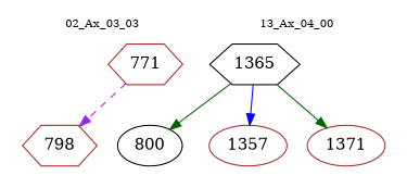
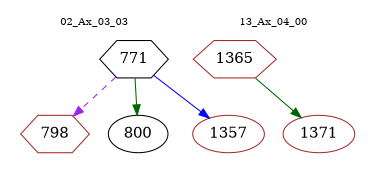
  digraph {
    node [color=brown shape=hexagon]
    edge [color=darkgreen style=solid]
-   n1 [label=771]
+   n1 [color=black label=771]
    n2 [label=798]
    n3 [color=black label=800 shape=ellipse]
-   n4 [color=black label=1365]
+   n4 [label=1365]
    n5 [label=1357 shape=ellipse]
    n6 [label=1371 shape=ellipse]
    subgraph cluster_1 {
      color=white
      fontsize=10
      label="02_Ax_03_03"
      n1
      n2
      n3
    }
    subgraph cluster_2 {
      color=white
      fontsize=10
      label="13_Ax_04_00"
      n4
      n5
      n6
    }
    n1 -> n2 [color=purple style=dashed]
-   n4 -> n3
-   n4 -> n5 [color=blue]
+   n1 -> n3
+   n1 -> n5 [color=blue]
    n4 -> n6
  }
